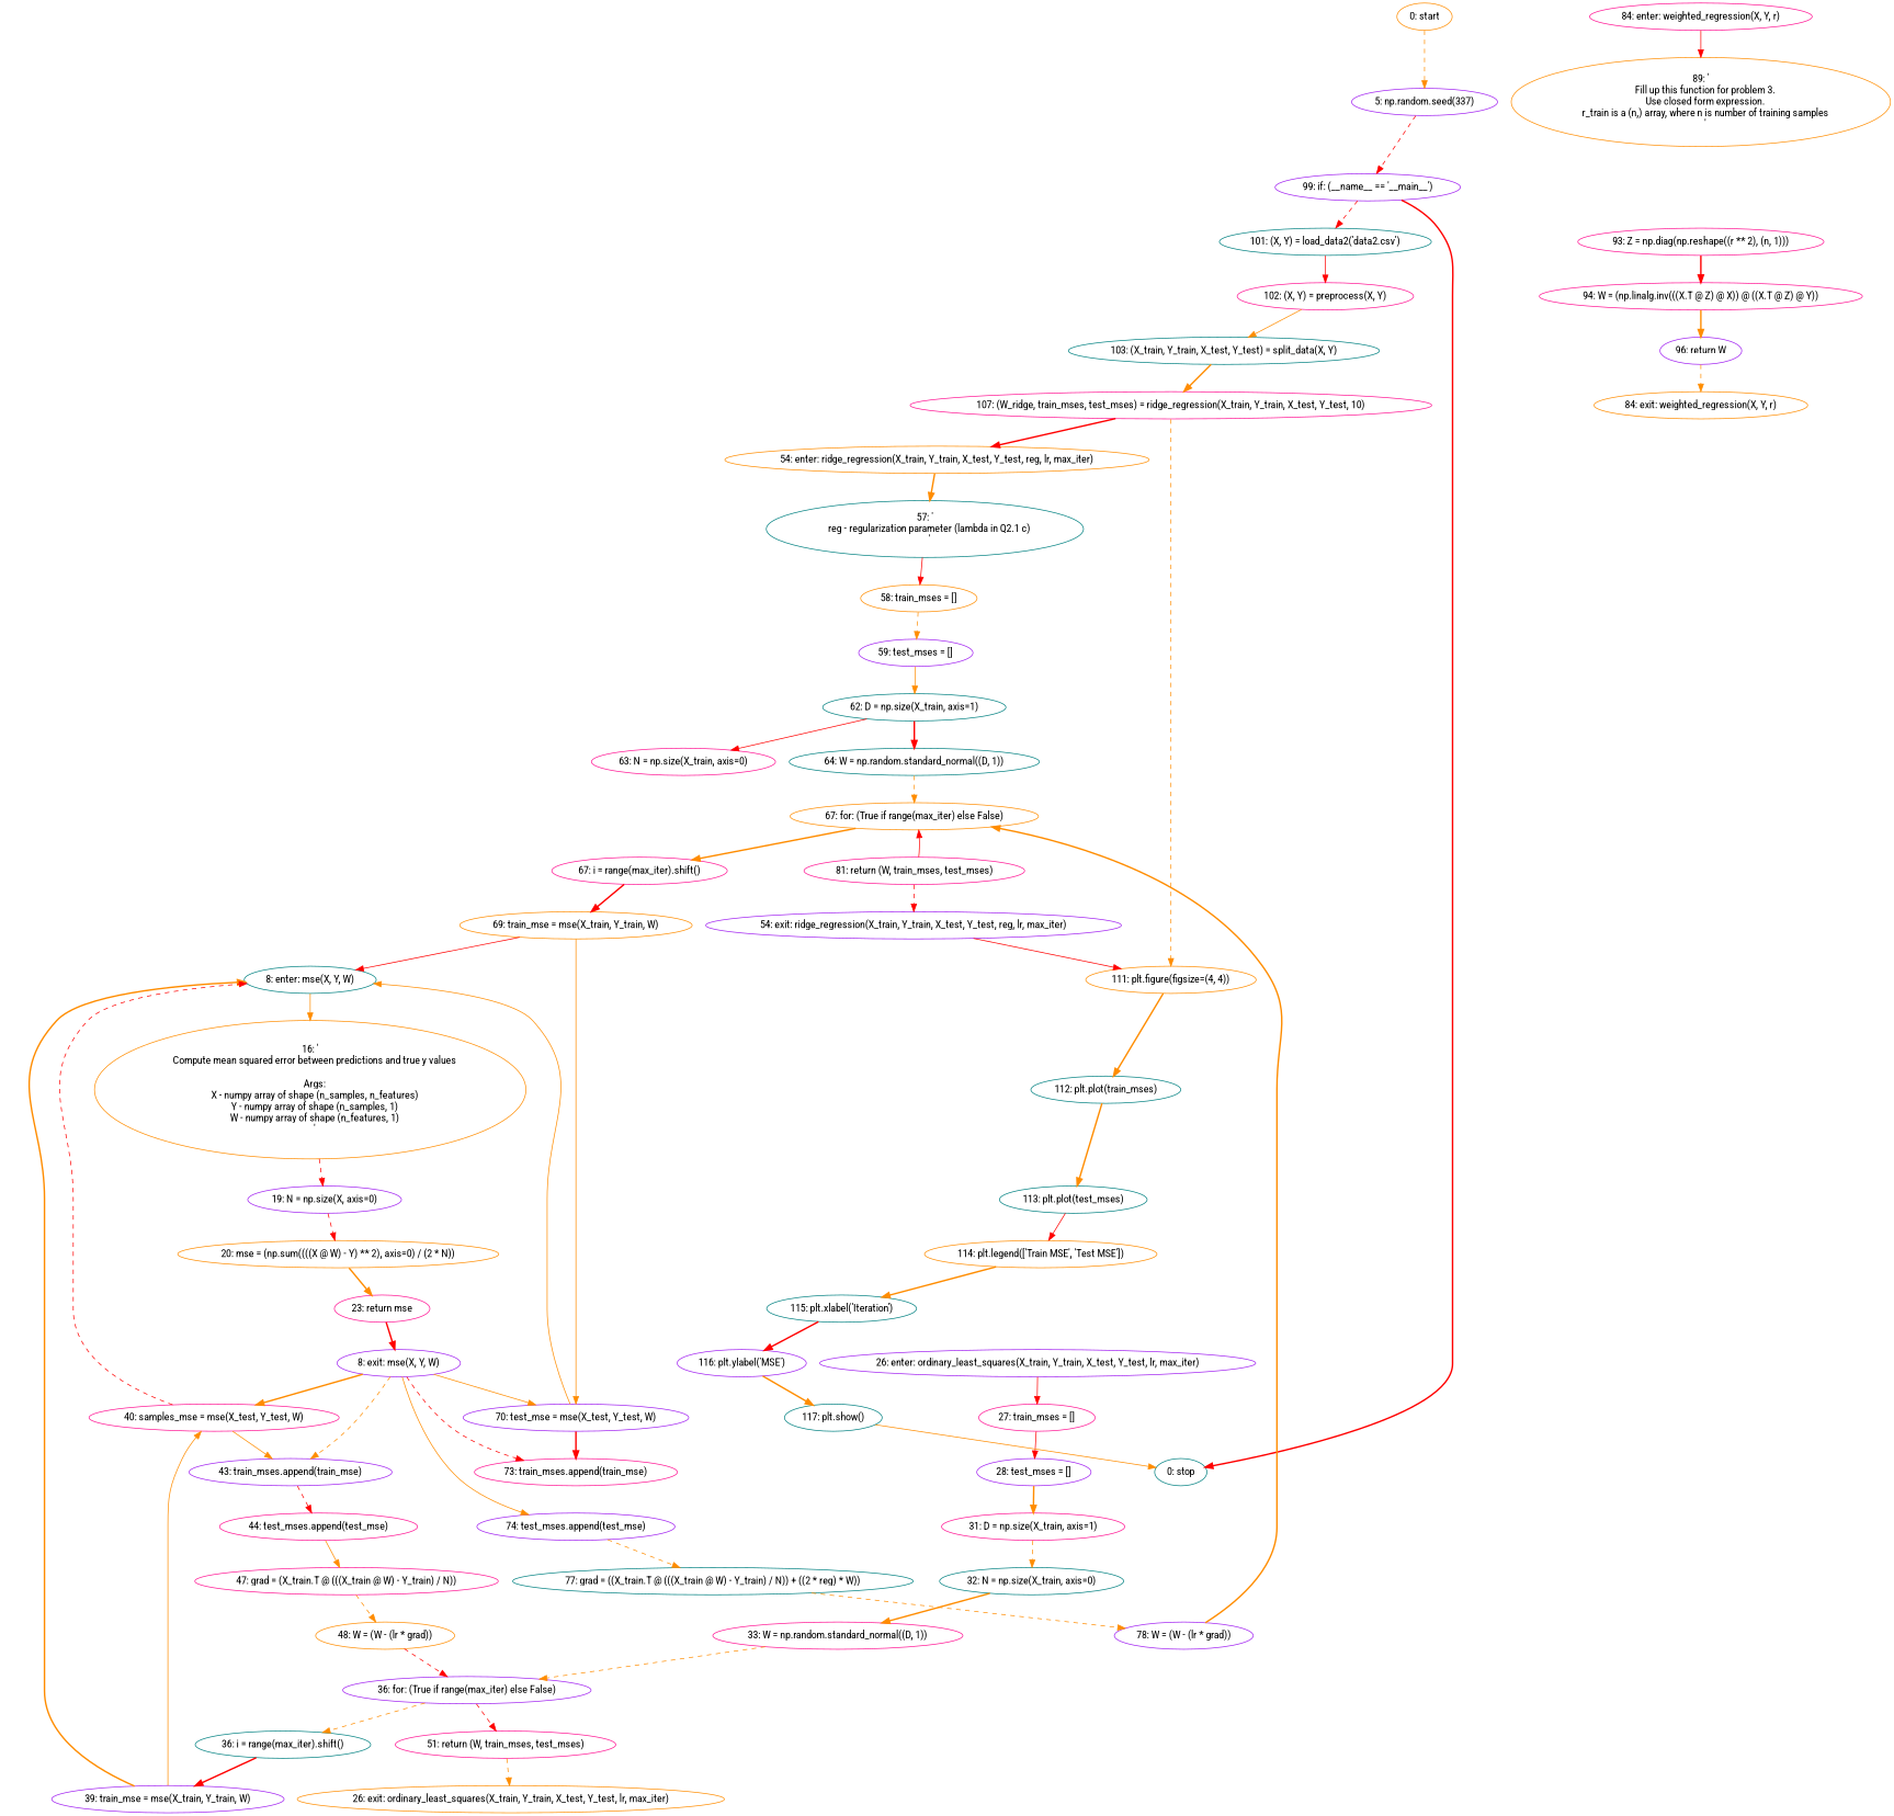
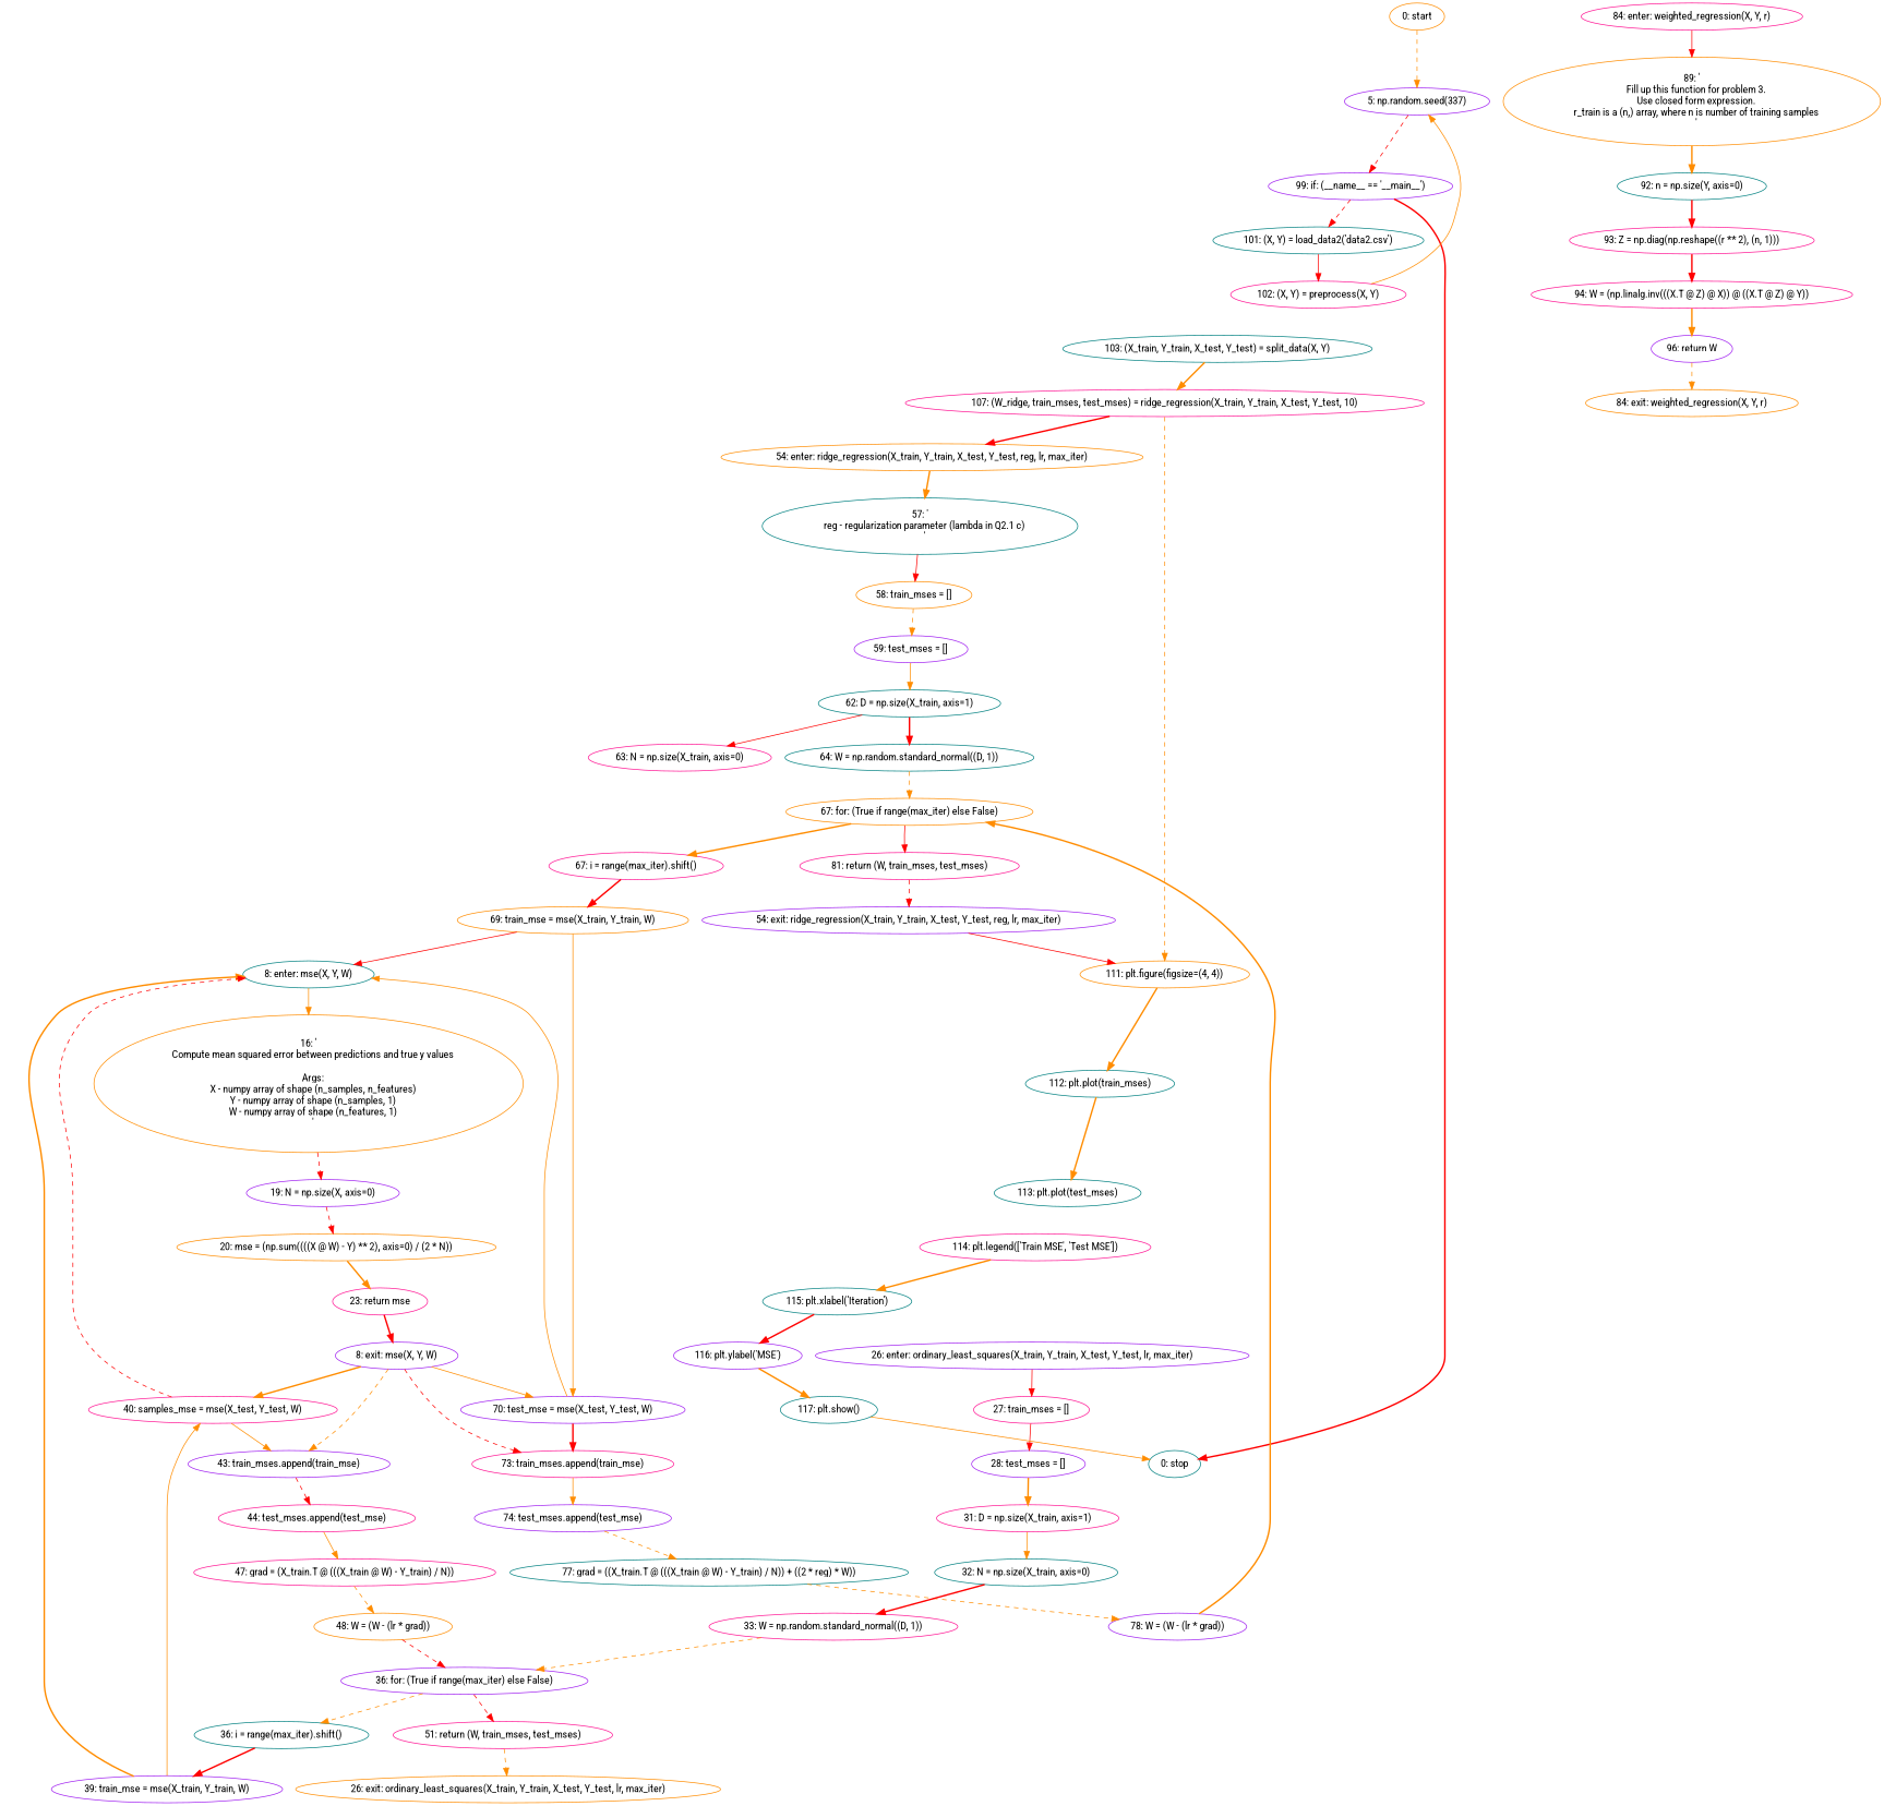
  strict digraph {
    fontname="Roboto Condensed"
    node [color=deeppink fontname="Roboto Condensed"]
    edge [color=darkorange fontname="Roboto Condensed" style=bold]
    n1 [color=darkorange label="0: start"]
    n2 [color=purple label="5: np.random.seed(337)"]
    n3 [color=purple label="99: if: (__name__ == '__main__')"]
    n4 [color=teal label="101: (X, Y) = load_data2('data2.csv')"]
    n5 [color=teal label="0: stop"]
    n6 [label="102: (X, Y) = preprocess(X, Y)"]
    n7 [color=teal label="103: (X_train, Y_train, X_test, Y_test) = split_data(X, Y)"]
    n8 [color=teal label="8: enter: mse(X, Y, W)"]
    n9 [color=darkorange label="16: '\n    Compute mean squared error between predictions and true y values\n\n    Args:\n    X - numpy array of shape (n_samples, n_features)\n    Y - numpy array of shape (n_samples, 1)\n    W - numpy array of shape (n_features, 1)\n    '"]
    n10 [color=purple label="19: N = np.size(X, axis=0)"]
    n11 [color=darkorange label="20: mse = (np.sum((((X @ W) - Y) ** 2), axis=0) / (2 * N))"]
    n12 [label="23: return mse"]
    n13 [color=purple label="39: train_mse = mse(X_train, Y_train, W)"]
    n14 [label="40: samples_mse = mse(X_test, Y_test, W)"]
    n15 [color=purple label="43: train_mses.append(train_mse)"]
    n16 [label="44: test_mses.append(test_mse)"]
    n17 [label="47: grad = (X_train.T @ (((X_train @ W) - Y_train) / N))"]
    n18 [color=darkorange label="48: W = (W - (lr * grad))"]
    n19 [color=darkorange label="69: train_mse = mse(X_train, Y_train, W)"]
    n20 [color=purple label="70: test_mse = mse(X_test, Y_test, W)"]
    n21 [label="73: train_mses.append(train_mse)"]
    n22 [color=purple label="74: test_mses.append(test_mse)"]
    n23 [color=teal label="77: grad = ((X_train.T @ (((X_train @ W) - Y_train) / N)) + ((2 * reg) * W))"]
    n24 [color=purple label="78: W = (W - (lr * grad))"]
    n25 [color=purple label="8: exit: mse(X, Y, W)"]
    n26 [color=purple label="26: enter: ordinary_least_squares(X_train, Y_train, X_test, Y_test, lr, max_iter)"]
    n27 [label="27: train_mses = []"]
    n28 [color=purple label="28: test_mses = []"]
    n29 [label="31: D = np.size(X_train, axis=1)"]
    n30 [color=teal label="32: N = np.size(X_train, axis=0)"]
    n31 [color=darkorange label="26: exit: ordinary_least_squares(X_train, Y_train, X_test, Y_test, lr, max_iter)"]
    n32 [label="51: return (W, train_mses, test_mses)"]
    n33 [label="33: W = np.random.standard_normal((D, 1))"]
    n34 [color=purple label="36: for: (True if range(max_iter) else False)"]
    n35 [color=teal label="36: i = range(max_iter).shift()"]
    n36 [color=darkorange label="54: enter: ridge_regression(X_train, Y_train, X_test, Y_test, reg, lr, max_iter)"]
    n37 [color=teal label="57: '\n    reg - regularization parameter (lambda in Q2.1 c)\n    '"]
    n38 [color=darkorange label="58: train_mses = []"]
    n39 [color=purple label="59: test_mses = []"]
    n40 [color=teal label="62: D = np.size(X_train, axis=1)"]
    n41 [label="107: (W_ridge, train_mses, test_mses) = ridge_regression(X_train, Y_train, X_test, Y_test, 10)"]
    n42 [color=darkorange label="111: plt.figure(figsize=(4, 4))"]
    n43 [color=teal label="112: plt.plot(train_mses)"]
    n44 [color=teal label="113: plt.plot(test_mses)"]
-   n45 [color=darkorange label="114: plt.legend(['Train MSE', 'Test MSE'])"]
+   n45 [label="114: plt.legend(['Train MSE', 'Test MSE'])"]
    n46 [color=purple label="54: exit: ridge_regression(X_train, Y_train, X_test, Y_test, reg, lr, max_iter)"]
    n47 [label="81: return (W, train_mses, test_mses)"]
    n48 [label="63: N = np.size(X_train, axis=0)"]
    n49 [color=teal label="64: W = np.random.standard_normal((D, 1))"]
    n50 [color=darkorange label="67: for: (True if range(max_iter) else False)"]
    n51 [label="67: i = range(max_iter).shift()"]
    n52 [label="84: enter: weighted_regression(X, Y, r)"]
    n53 [color=darkorange label="89: '\n    Fill up this function for problem 3.\n    Use closed form expression.\n    r_train is a (n,) array, where n is number of training samples\n    '"]
+   n54 [color=teal label="92: n = np.size(Y, axis=0)"]
    n55 [label="93: Z = np.diag(np.reshape((r ** 2), (n, 1)))"]
    n56 [label="94: W = (np.linalg.inv(((X.T @ Z) @ X)) @ ((X.T @ Z) @ Y))"]
    n57 [color=darkorange label="84: exit: weighted_regression(X, Y, r)"]
    n58 [color=purple label="96: return W"]
    n59 [color=teal label="115: plt.xlabel('Iteration')"]
    n60 [color=purple label="116: plt.ylabel('MSE')"]
    n61 [color=teal label="117: plt.show()"]
    n1 -> n2 [style=dashed]
    n2 -> n3 [color=red style=dashed]
    n3 -> n4 [color=red style=dashed]
    n3 -> n5 [color=red]
    n4 -> n6 [color=red style=solid]
-   n6 -> n7 [style=solid]
+   n6 -> n2 [style=solid]
    n7 -> n41
    n8 -> n9 [style=solid]
    n9 -> n10 [color=red style=dashed]
    n10 -> n11 [color=red style=dashed]
    n11 -> n12
    n12 -> n25 [color=red]
    n13 -> n8
    n13 -> n14 [style=solid weight=100]
    n14 -> n8 [color=red style=dashed]
    n14 -> n15 [style=solid weight=100]
    n15 -> n16 [color=red style=dashed]
    n16 -> n17 [style=solid]
    n17 -> n18 [style=dashed]
    n18 -> n34 [color=red style=dashed]
    n19 -> n8 [color=red style=solid]
    n19 -> n20 [style=solid weight=100]
    n20 -> n8 [style=solid]
    n20 -> n21 [color=red weight=100]
-   n25 -> n22 [style=solid]
+   n21 -> n22 [style=solid]
    n22 -> n23 [style=dashed]
    n23 -> n24 [style=dashed]
    n24 -> n50
    n25 -> n14
    n25 -> n15 [style=dashed]
    n25 -> n20 [style=solid]
    n25 -> n21 [color=red style=dashed]
    n26 -> n27 [color=red style=solid]
    n27 -> n28 [color=red style=solid]
    n28 -> n29
-   n29 -> n30 [style=dashed]
-   n30 -> n33
+   n29 -> n30 [style=solid]
+   n30 -> n33 [color=red]
    n32 -> n31 [style=dashed]
    n33 -> n34 [style=dashed]
    n34 -> n32 [color=red style=dashed]
    n34 -> n35 [style=dashed]
    n35 -> n13 [color=red]
    n36 -> n37
    n37 -> n38 [color=red style=solid]
    n38 -> n39 [style=dashed]
    n39 -> n40 [style=solid]
    n40 -> n48 [color=red style=solid]
    n40 -> n49 [color=red]
    n41 -> n36 [color=red]
    n41 -> n42 [style=dashed weight=100]
    n42 -> n43
    n43 -> n44
-   n44 -> n45 [color=red style=solid]
    n45 -> n59
    n46 -> n42 [color=red style=solid]
    n47 -> n46 [color=red style=dashed]
    n49 -> n50 [style=dashed]
-   n47 -> n50 [color=red style=solid]
+   n50 -> n47 [color=red style=solid]
    n50 -> n51
    n51 -> n19 [color=red]
    n52 -> n53 [color=red style=solid]
+   n53 -> n54
+   n54 -> n55 [color=red]
    n55 -> n56 [color=red]
    n56 -> n58
    n58 -> n57 [style=dashed]
    n59 -> n60 [color=red]
    n60 -> n61
    n61 -> n5 [style=solid]
  }
